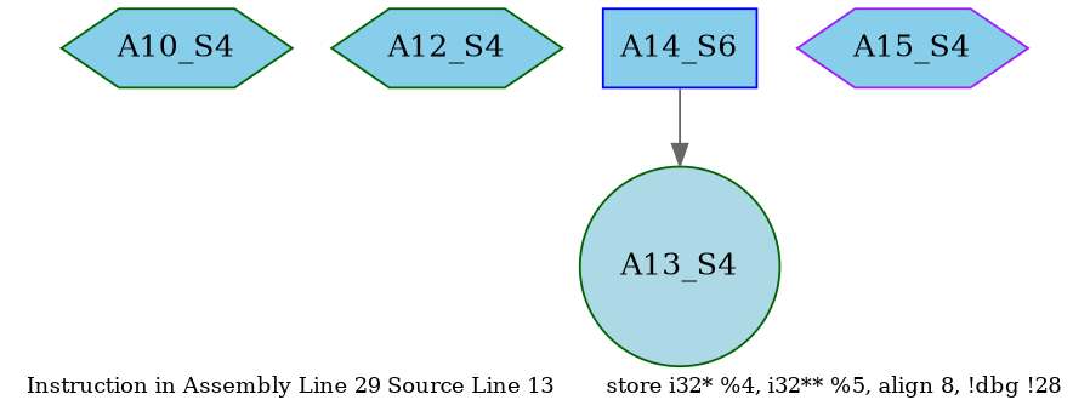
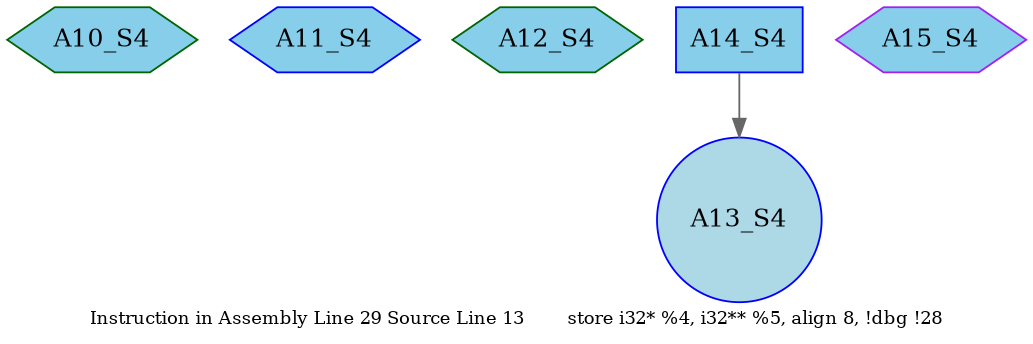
  digraph {
    fontsize=10
    label="Instruction in Assembly Line 29 Source Line 13	store i32* %4, i32** %5, align 8, !dbg !28"
    node [style=filled fillcolor=skyblue color=darkgreen shape=hexagon]
    A10_S4
+   A11_S4 [color=blue]
    A12_S4
-   A14_S4 [color=blue shape=box label=A14_S6]
-   A13_S4 [fillcolor=lightblue shape=circle]
+   A14_S4 [color=blue shape=box]
+   A13_S4 [fillcolor=lightblue color=blue shape=circle]
    A15_S4 [color=purple]
    A14_S4 -> A13_S4 [color=gray40]
  }
